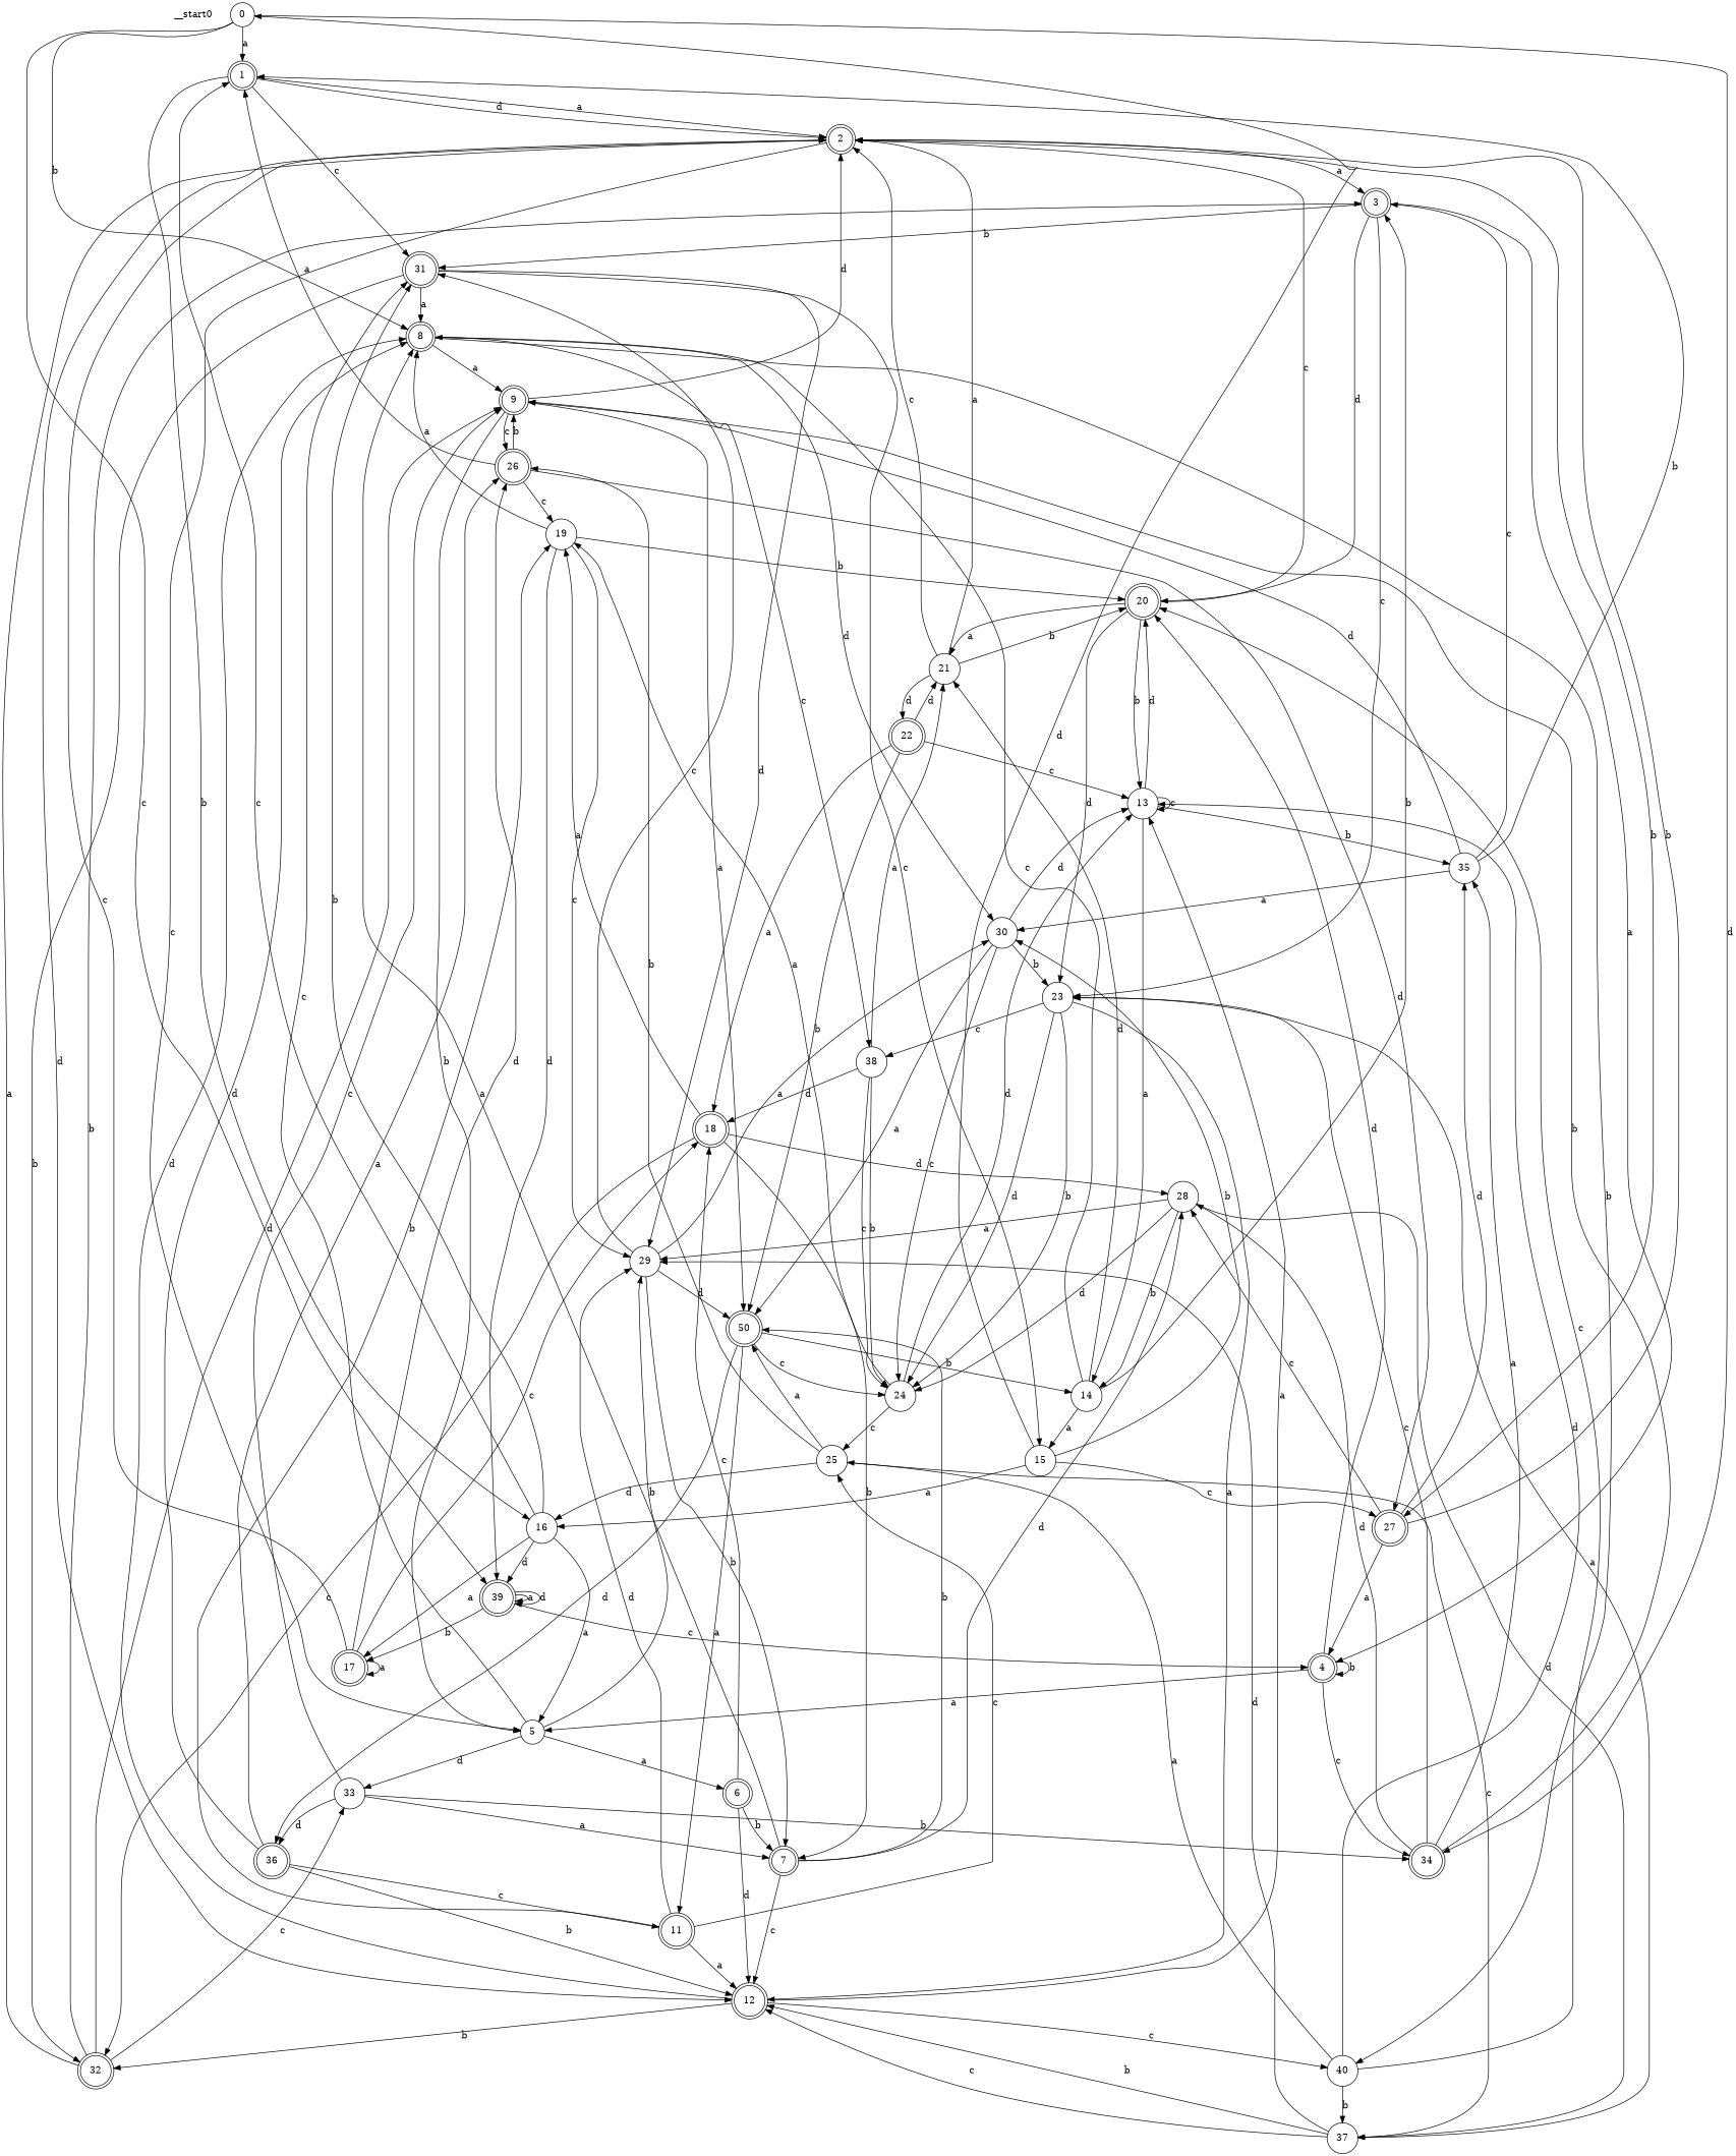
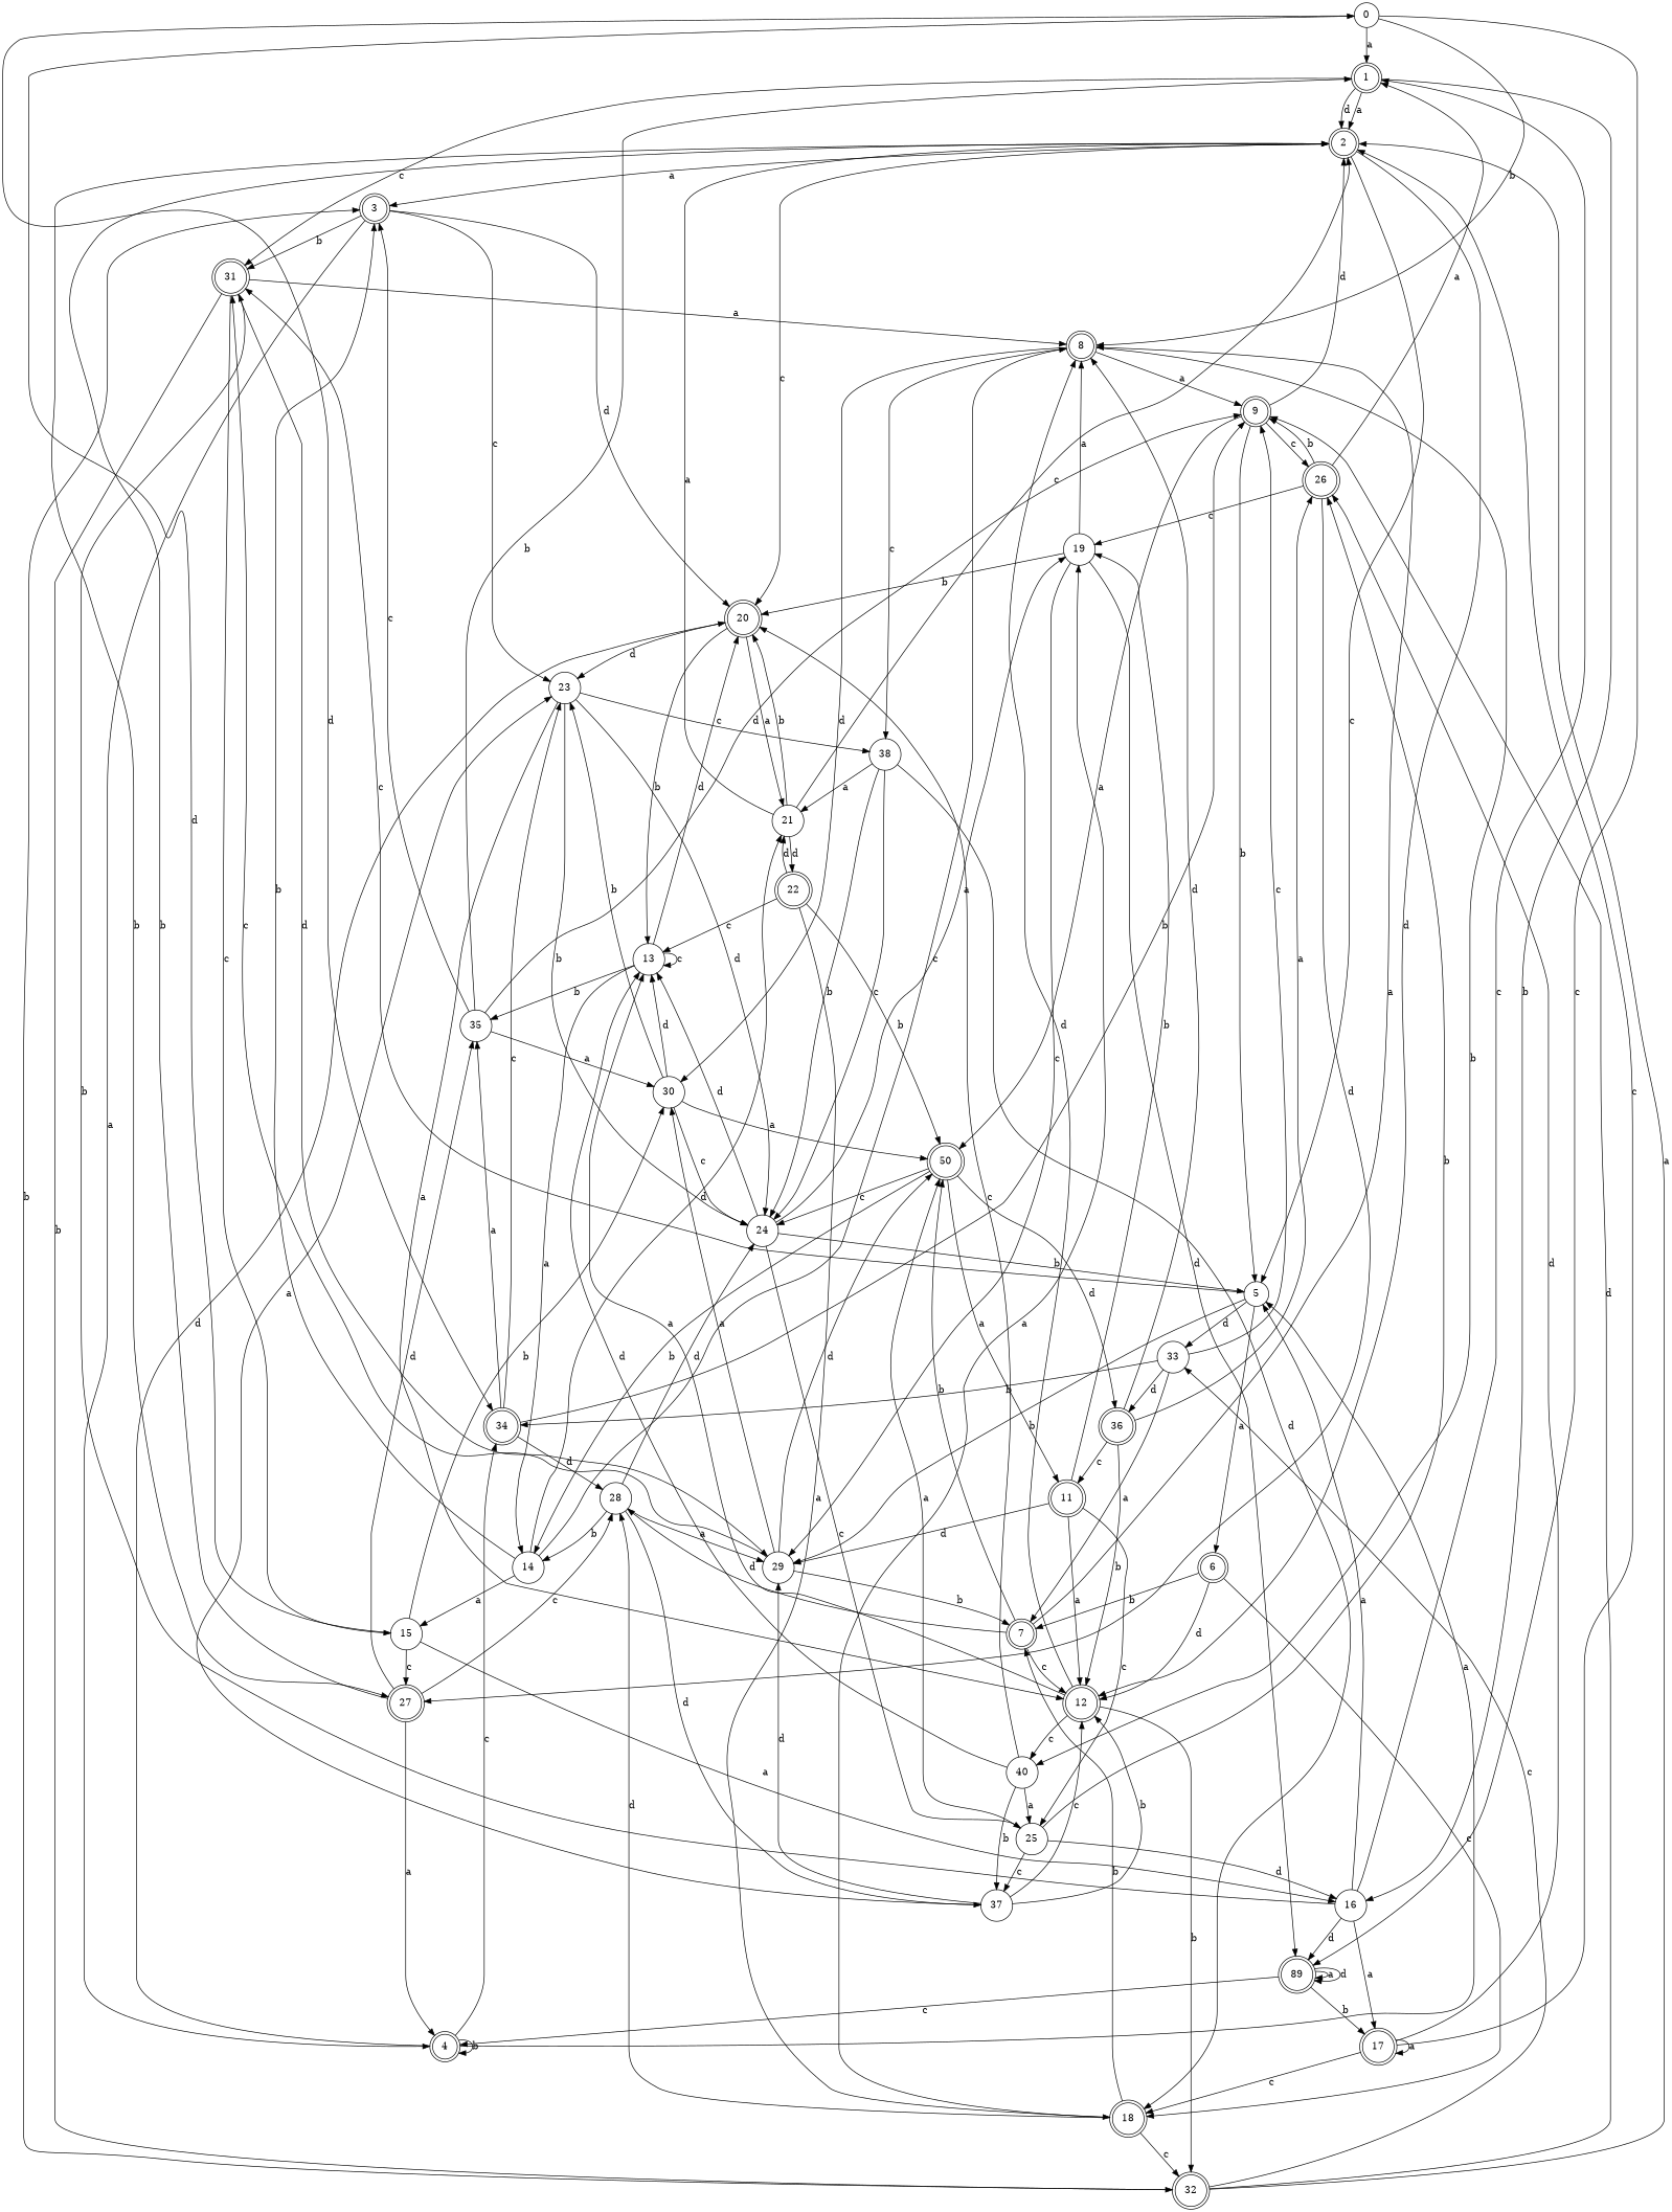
  digraph {
    fontname="DejaVu Serif"
    rankdir=TB
    node [fontname="DejaVu Serif" shape=doublecircle color=black fillcolor=white style="rounded,filled"]
    edge [fontname="DejaVu Serif"]
-   __start0 [shape=none color="" fillcolor="" style=""]
    n2 [label=0 shape=circle]
    n3 [label=1]
    n4 [label=8]
    n5 [label=34]
-   n6 [label=39]
+   n6 [label=89]
    n7 [label=2]
    n8 [label=16 shape=circle]
    n9 [label=31]
    n10 [label=9]
    n11 [label=30 shape=circle style=filled]
    n12 [label=38 shape=circle style=filled]
    n13 [label=40 shape=circle style=filled]
    n14 [label=23 shape=circle style=filled]
    n15 [label=28 shape=circle style=filled]
    n16 [label=35 shape=circle style=filled]
    n17 [label=4]
    n18 [label=17]
    n19 [label=3]
    n20 [label=5 shape=circle style=filled]
    n21 [label=12]
    n22 [label=27]
    n23 [label=29 shape=circle style=filled]
    n24 [label=32]
    n25 [label=15 shape=circle style=filled]
    n26 [label=20]
    n27 [label=6]
    n28 [label=33 shape=circle style=filled]
    n29 [label=13 shape=circle style=filled]
    n30 [label=21 shape=circle style=filled]
    n31 [label=24 shape=circle style=filled]
    n32 [label=7 style=filled]
    n33 [label=18]
    n34 [label=50]
    n35 [label=36]
    n36 [label=19 shape=circle style=filled]
    n37 [label=11]
    n38 [label=14 shape=circle style=filled]
    n39 [label=37 shape=circle style=filled]
    n40 [label=26]
    n41 [label=25 shape=circle style=filled]
    n42 [label=22]
    n2 -> n3 [label=a]
    n2 -> n4 [label=b]
    n2 -> n5 [label=d]
    n2 -> n6 [label=c]
    n3 -> n7 [label=a]
    n3 -> n7 [label=d]
    n3 -> n8 [label=b]
    n3 -> n9 [label=c]
    n4 -> n10 [label=a]
    n4 -> n11 [label=d]
    n4 -> n12 [label=c]
    n4 -> n13 [label=b]
    n5 -> n10 [label=b]
    n5 -> n14 [label=c]
    n5 -> n15 [label=d]
    n5 -> n16 [label=a]
    n6 -> n6 [label=a]
    n6 -> n6 [label=d]
    n6 -> n17 [label=c]
    n6 -> n18 [label=b]
    n7 -> n19 [label=a]
    n7 -> n20 [label=c]
    n7 -> n21 [label=d]
    n7 -> n22 [label=b]
    n8 -> n3 [label=c]
    n8 -> n6 [label=d]
    n8 -> n9 [label=b]
    n8 -> n18 [label=a]
    n8 -> n20 [label=a]
    n9 -> n4 [label=a]
    n9 -> n23 [label=d]
    n9 -> n24 [label=b]
    n9 -> n25 [label=c]
    n10 -> n7 [label=d]
    n10 -> n20 [label=b]
    n10 -> n34 [label=a]
    n10 -> n40 [label=c]
    n11 -> n14 [label=b]
    n11 -> n29 [label=d]
    n11 -> n31 [label=c]
    n11 -> n34 [label=a]
    n12 -> n30 [label=a]
    n12 -> n31 [label=b]
    n12 -> n31 [label=c]
    n12 -> n33 [label=d]
    n13 -> n26 [label=c]
    n13 -> n29 [label=d]
    n13 -> n39 [label=b]
    n13 -> n41 [label=a]
    n14 -> n12 [label=c]
    n14 -> n21 [label=a]
    n14 -> n31 [label=b]
    n14 -> n31 [label=d]
    n15 -> n23 [label=a]
    n15 -> n31 [label=d]
    n15 -> n38 [label=b]
    n15 -> n39 [label=d]
    n16 -> n3 [label=b]
    n16 -> n10 [label=d]
    n16 -> n11 [label=a]
    n16 -> n19 [label=c]
    n17 -> n5 [label=c]
    n17 -> n17 [label=b]
    n17 -> n20 [label=a]
    n17 -> n26 [label=d]
    n18 -> n7 [label=c]
    n18 -> n18 [label=a]
    n18 -> n33 [label=c]
    n18 -> n40 [label=d]
    n19 -> n9 [label=b]
    n19 -> n14 [label=c]
    n19 -> n17 [label=a]
    n19 -> n26 [label=d]
    n20 -> n9 [label=c]
    n20 -> n23 [label=b]
    n20 -> n27 [label=a]
    n20 -> n28 [label=d]
    n21 -> n4 [label=d]
    n21 -> n13 [label=c]
    n21 -> n24 [label=b]
    n21 -> n29 [label=a]
    n22 -> n7 [label=b]
    n22 -> n15 [label=c]
    n22 -> n16 [label=d]
    n22 -> n17 [label=a]
    n23 -> n9 [label=c]
    n23 -> n11 [label=a]
    n23 -> n32 [label=b]
    n23 -> n34 [label=d]
    n24 -> n7 [label=a]
    n24 -> n10 [label=d]
    n24 -> n19 [label=b]
    n24 -> n28 [label=c]
    n25 -> n2 [label=d]
    n25 -> n8 [label=a]
    n25 -> n11 [label=b]
    n25 -> n22 [label=c]
-   n26 -> n7 [label=c]
+   n7 -> n26 [label=c]
    n26 -> n14 [label=d]
    n26 -> n29 [label=b]
    n26 -> n30 [label=a]
    n27 -> n21 [label=d]
    n27 -> n32 [label=b]
    n27 -> n33 [label=c]
    n28 -> n5 [label=b]
    n28 -> n10 [label=c]
    n28 -> n32 [label=a]
    n28 -> n35 [label=d]
    n29 -> n16 [label=b]
    n29 -> n26 [label=d]
    n29 -> n29 [label=c]
    n29 -> n38 [label=a]
    n30 -> n7 [label=a]
    n30 -> n7 [label=c]
    n30 -> n26 [label=b]
    n30 -> n42 [label=d]
+   n31 -> n20 [label=b]
    n31 -> n29 [label=d]
    n31 -> n36 [label=a]
    n31 -> n41 [label=c]
    n32 -> n4 [label=a]
    n32 -> n15 [label=d]
    n32 -> n21 [label=c]
    n32 -> n34 [label=b]
    n33 -> n15 [label=d]
    n33 -> n24 [label=c]
    n33 -> n32 [label=b]
    n33 -> n36 [label=a]
    n34 -> n31 [label=c]
    n34 -> n35 [label=d]
    n34 -> n37 [label=a]
    n34 -> n38 [label=b]
    n35 -> n4 [label=d]
    n35 -> n21 [label=b]
    n35 -> n37 [label=c]
    n35 -> n40 [label=a]
    n36 -> n4 [label=a]
    n36 -> n6 [label=d]
    n36 -> n23 [label=c]
    n36 -> n26 [label=b]
    n37 -> n21 [label=a]
    n37 -> n23 [label=d]
    n37 -> n36 [label=b]
    n37 -> n41 [label=c]
    n38 -> n4 [label=c]
    n38 -> n19 [label=b]
    n38 -> n25 [label=a]
    n38 -> n30 [label=d]
    n39 -> n14 [label=a]
    n39 -> n21 [label=b]
    n39 -> n21 [label=c]
    n39 -> n23 [label=d]
    n40 -> n3 [label=a]
    n40 -> n10 [label=b]
    n40 -> n22 [label=d]
    n40 -> n36 [label=c]
    n41 -> n8 [label=d]
    n41 -> n34 [label=a]
    n41 -> n39 [label=c]
    n41 -> n40 [label=b]
    n42 -> n29 [label=c]
    n42 -> n30 [label=d]
    n42 -> n33 [label=a]
    n42 -> n34 [label=b]
  }
